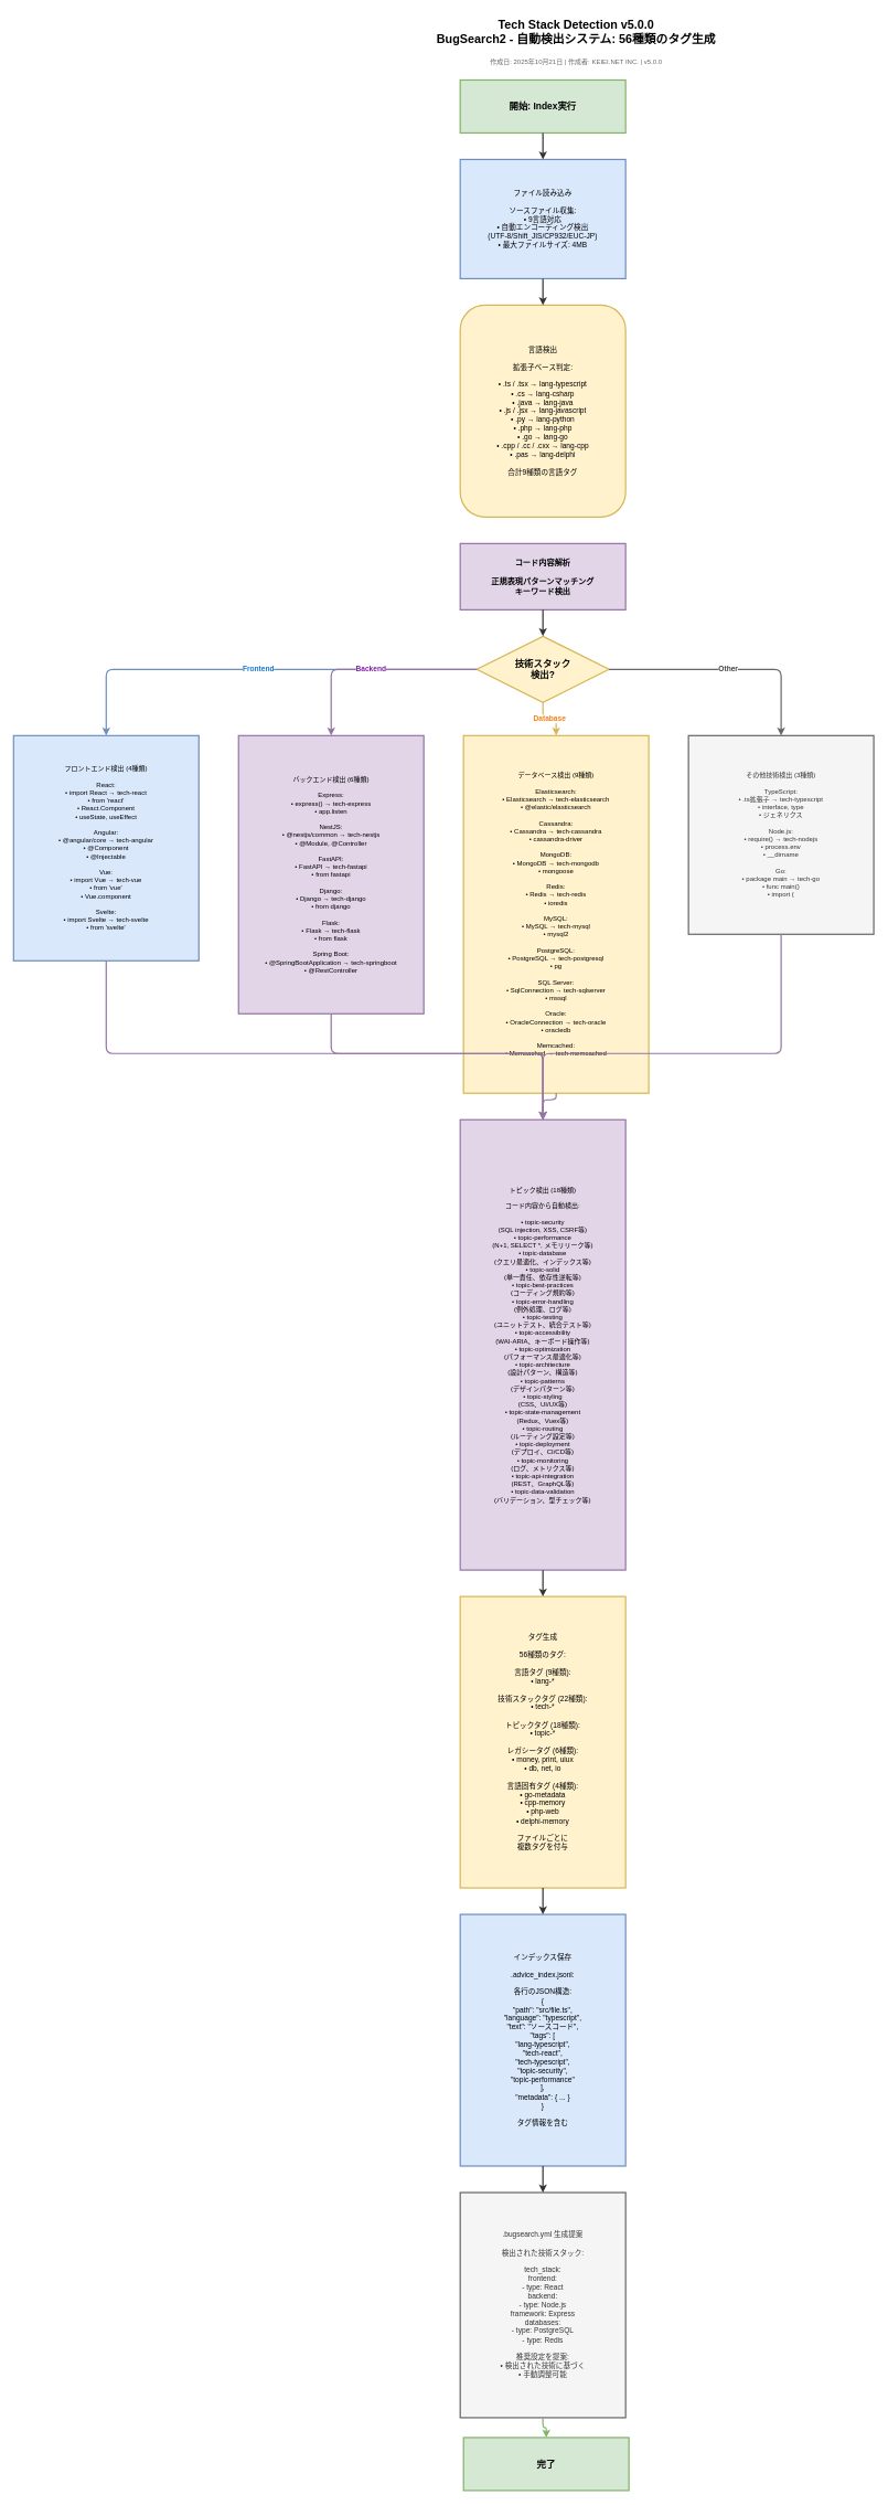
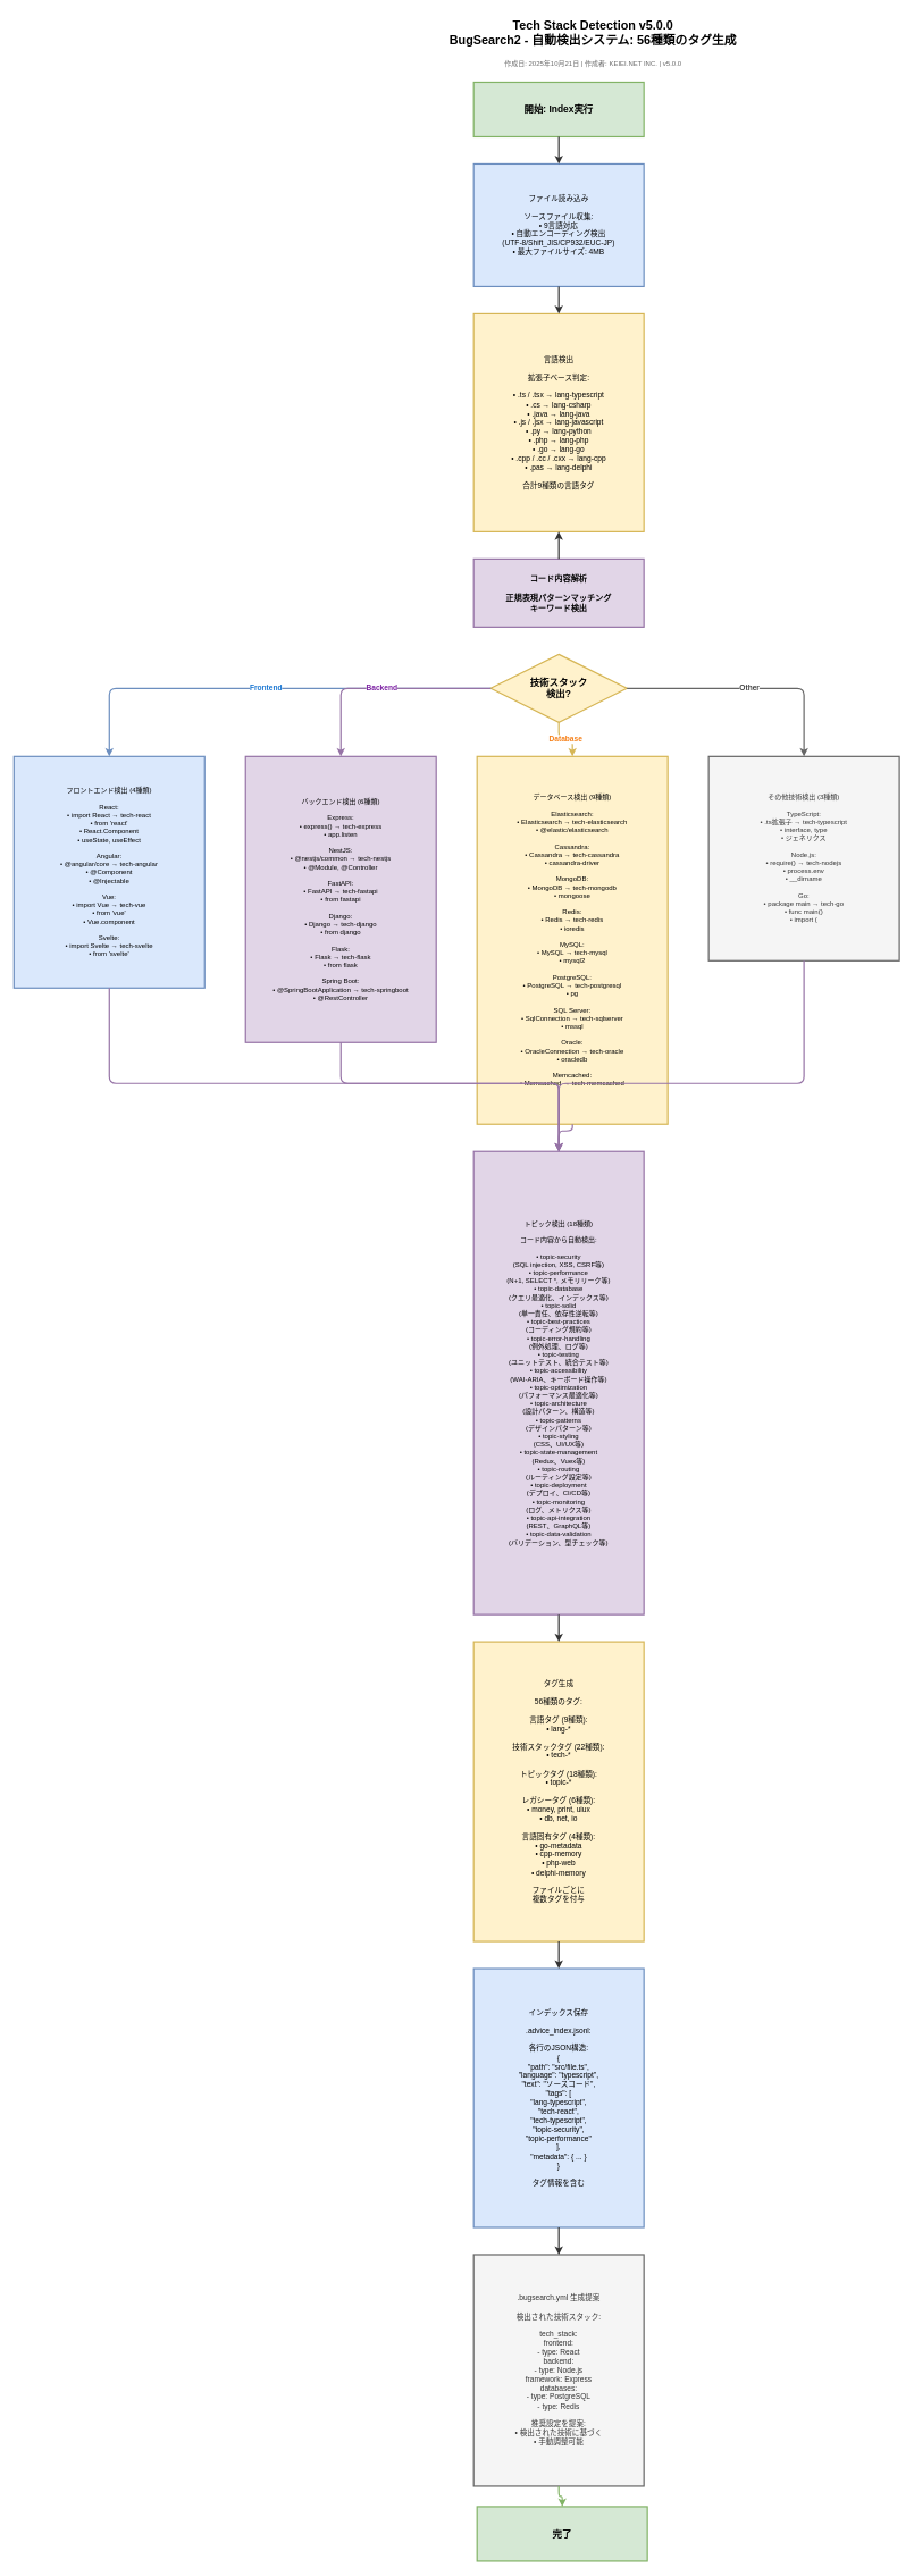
  <mxCell id="0" />
  <mxCell id="1" parent="0" />
  <mxCell id="2" value="Tech Stack Detection v5.0.0&#10;BugSearch2 - 自動検出システム: 56種類のタグ生成" style="text;html=1;fontSize=18;fontStyle=1;fontColor=#000000;align=center" vertex="1" parent="1"><mxGeometry x="520" y="20" width="700" height="60" as="geometry" /></mxCell>
  <mxCell id="3" value="作成日: 2025年10月21日 | 作成者: KEIEI.NET INC. | v5.0.0" style="text;html=1;fontSize=10;fontColor=#666666;align=center" vertex="1" parent="1"><mxGeometry x="520" y="80" width="700" height="20" as="geometry" /></mxCell>
  <mxCell id="4" value="開始: Index実行" style="rounded=0;whiteSpace=wrap;html=1;spacing=10;spacingTop=10;spacingLeft=10;spacingRight=10;spacingBottom=10;fillColor=#d5e8d4;strokeColor=#82b366;fontColor=#000000;strokeWidth=2;fontSize=14;fontStyle=1" vertex="1" parent="1"><mxGeometry x="695" y="120" width="250" height="80" as="geometry" /></mxCell>
  <mxCell id="5" value="ファイル読み込み&#10;&#10;ソースファイル収集:&#10;• 9言語対応&#10;• 自動エンコーディング検出&#10;  (UTF-8/Shift_JIS/CP932/EUC-JP)&#10;• 最大ファイルサイズ: 4MB" style="rounded=0;whiteSpace=wrap;html=1;spacing=10;spacingTop=10;spacingLeft=10;spacingRight=10;spacingBottom=10;fillColor=#dae8fc;strokeColor=#6c8ebf;fontColor=#000000;strokeWidth=2;fontSize=11" vertex="1" parent="1"><mxGeometry x="695" y="240" width="250" height="180" as="geometry" /></mxCell>
- <mxCell id="6" value="言語検出&#10;&#10;拡張子ベース判定:&#10;&#10;• .ts / .tsx → lang-typescript&#10;• .cs → lang-csharp&#10;• .java → lang-java&#10;• .js / .jsx → lang-javascript&#10;• .py → lang-python&#10;• .php → lang-php&#10;• .go → lang-go&#10;• .cpp / .cc / .cxx → lang-cpp&#10;• .pas → lang-delphi&#10;&#10;合計9種類の言語タグ" style="whiteSpace=wrap;html=1;spacing=10;spacingTop=10;spacingLeft=10;spacingRight=10;spacingBottom=10;fillColor=#fff2cc;strokeColor=#d6b656;fontColor=#000000;strokeWidth=2;fontSize=11;rounded=1;" vertex="1" parent="1"><mxGeometry x="695" y="460" width="250" height="320" as="geometry" /></mxCell>
+ <mxCell id="6" value="言語検出&#10;&#10;拡張子ベース判定:&#10;&#10;• .ts / .tsx → lang-typescript&#10;• .cs → lang-csharp&#10;• .java → lang-java&#10;• .js / .jsx → lang-javascript&#10;• .py → lang-python&#10;• .php → lang-php&#10;• .go → lang-go&#10;• .cpp / .cc / .cxx → lang-cpp&#10;• .pas → lang-delphi&#10;&#10;合計9種類の言語タグ" style="rounded=0;whiteSpace=wrap;html=1;spacing=10;spacingTop=10;spacingLeft=10;spacingRight=10;spacingBottom=10;fillColor=#fff2cc;strokeColor=#d6b656;fontColor=#000000;strokeWidth=2;fontSize=11" vertex="1" parent="1"><mxGeometry x="695" y="460" width="250" height="320" as="geometry" /></mxCell>
  <mxCell id="7" value="コード内容解析&#10;&#10;正規表現パターンマッチング&#10;キーワード検出" style="rounded=0;whiteSpace=wrap;html=1;spacing=10;spacingTop=10;spacingLeft=10;spacingRight=10;spacingBottom=10;fillColor=#e1d5e7;strokeColor=#9673a6;fontColor=#000000;strokeWidth=2;fontSize=12;fontStyle=1" vertex="1" parent="1"><mxGeometry x="695" y="820" width="250" height="100" as="geometry" /></mxCell>
  <mxCell id="8" value="技術スタック&#10;検出?" style="rhombus;whiteSpace=wrap;html=1;spacing=10;fillColor=#fff2cc;strokeColor=#d6b656;fontColor=#000000;strokeWidth=2;fontSize=14;fontStyle=1" vertex="1" parent="1"><mxGeometry x="720" y="960" width="200" height="100" as="geometry" /></mxCell>
  <mxCell id="9" value="フロントエンド検出 (4種類)&#10;&#10;React:&#10;• import React → tech-react&#10;• from 'react'&#10;• React.Component&#10;• useState, useEffect&#10;&#10;Angular:&#10;• @angular/core → tech-angular&#10;• @Component&#10;• @Injectable&#10;&#10;Vue:&#10;• import Vue → tech-vue&#10;• from 'vue'&#10;• Vue.component&#10;&#10;Svelte:&#10;• import Svelte → tech-svelte&#10;• from 'svelte'" style="rounded=0;whiteSpace=wrap;html=1;spacing=10;spacingTop=10;spacingLeft=10;spacingRight=10;spacingBottom=10;fillColor=#dae8fc;strokeColor=#6c8ebf;fontColor=#000000;strokeWidth=2;fontSize=10" vertex="1" parent="1"><mxGeometry x="20" y="1110" width="280" height="340" as="geometry" /></mxCell>
  <mxCell id="10" value="バックエンド検出 (6種類)&#10;&#10;Express:&#10;• express() → tech-express&#10;• app.listen&#10;&#10;NestJS:&#10;• @nestjs/common → tech-nestjs&#10;• @Module, @Controller&#10;&#10;FastAPI:&#10;• FastAPI → tech-fastapi&#10;• from fastapi&#10;&#10;Django:&#10;• Django → tech-django&#10;• from django&#10;&#10;Flask:&#10;• Flask → tech-flask&#10;• from flask&#10;&#10;Spring Boot:&#10;• @SpringBootApplication → tech-springboot&#10;• @RestController" style="rounded=0;whiteSpace=wrap;html=1;spacing=10;spacingTop=10;spacingLeft=10;spacingRight=10;spacingBottom=10;fillColor=#e1d5e7;strokeColor=#9673a6;fontColor=#000000;strokeWidth=2;fontSize=10" vertex="1" parent="1"><mxGeometry x="360" y="1110" width="280" height="420" as="geometry" /></mxCell>
  <mxCell id="11" value="データベース検出 (9種類)&#10;&#10;Elasticsearch:&#10;• Elasticsearch → tech-elasticsearch&#10;• @elastic/elasticsearch&#10;&#10;Cassandra:&#10;• Cassandra → tech-cassandra&#10;• cassandra-driver&#10;&#10;MongoDB:&#10;• MongoDB → tech-mongodb&#10;• mongoose&#10;&#10;Redis:&#10;• Redis → tech-redis&#10;• ioredis&#10;&#10;MySQL:&#10;• MySQL → tech-mysql&#10;• mysql2&#10;&#10;PostgreSQL:&#10;• PostgreSQL → tech-postgresql&#10;• pg&#10;&#10;SQL Server:&#10;• SqlConnection → tech-sqlserver&#10;• mssql&#10;&#10;Oracle:&#10;• OracleConnection → tech-oracle&#10;• oracledb&#10;&#10;Memcached:&#10;• Memcached → tech-memcached" style="rounded=0;whiteSpace=wrap;html=1;spacing=10;spacingTop=10;spacingLeft=10;spacingRight=10;spacingBottom=10;fillColor=#fff2cc;strokeColor=#d6b656;fontColor=#000000;strokeWidth=2;fontSize=10" vertex="1" parent="1"><mxGeometry x="700" y="1110" width="280" height="540" as="geometry" /></mxCell>
  <mxCell id="12" value="その他技術検出 (3種類)&#10;&#10;TypeScript:&#10;• .ts拡張子 → tech-typescript&#10;• interface, type&#10;• &lt;T&gt; ジェネリクス&#10;&#10;Node.js:&#10;• require() → tech-nodejs&#10;• process.env&#10;• __dirname&#10;&#10;Go:&#10;• package main → tech-go&#10;• func main()&#10;• import (" style="rounded=0;whiteSpace=wrap;html=1;spacing=10;spacingTop=10;spacingLeft=10;spacingRight=10;spacingBottom=10;fillColor=#f5f5f5;strokeColor=#666666;fontColor=#333333;strokeWidth=2;fontSize=10" vertex="1" parent="1"><mxGeometry x="1040" y="1110" width="280" height="300" as="geometry" /></mxCell>
  <mxCell id="13" value="トピック検出 (18種類)&#10;&#10;コード内容から自動検出:&#10;&#10;• topic-security&#10;  (SQL injection, XSS, CSRF等)&#10;• topic-performance&#10;  (N+1, SELECT *, メモリリーク等)&#10;• topic-database&#10;  (クエリ最適化、インデックス等)&#10;• topic-solid&#10;  (単一責任、依存性逆転等)&#10;• topic-best-practices&#10;  (コーディング規約等)&#10;• topic-error-handling&#10;  (例外処理、ログ等)&#10;• topic-testing&#10;  (ユニットテスト、統合テスト等)&#10;• topic-accessibility&#10;  (WAI-ARIA、キーボード操作等)&#10;• topic-optimization&#10;  (パフォーマンス最適化等)&#10;• topic-architecture&#10;  (設計パターン、構造等)&#10;• topic-patterns&#10;  (デザインパターン等)&#10;• topic-styling&#10;  (CSS、UI/UX等)&#10;• topic-state-management&#10;  (Redux、Vuex等)&#10;• topic-routing&#10;  (ルーティング設定等)&#10;• topic-deployment&#10;  (デプロイ、CI/CD等)&#10;• topic-monitoring&#10;  (ログ、メトリクス等)&#10;• topic-api-integration&#10;  (REST、GraphQL等)&#10;• topic-data-validation&#10;  (バリデーション、型チェック等)" style="rounded=0;whiteSpace=wrap;html=1;spacing=10;spacingTop=10;spacingLeft=10;spacingRight=10;spacingBottom=10;fillColor=#e1d5e7;strokeColor=#9673a6;fontColor=#000000;strokeWidth=2;fontSize=10" vertex="1" parent="1"><mxGeometry x="695" y="1690" width="250" height="680" as="geometry" /></mxCell>
  <mxCell id="14" value="タグ生成&#10;&#10;56種類のタグ:&#10;&#10;言語タグ (9種類):&#10;• lang-*&#10;&#10;技術スタックタグ (22種類):&#10;• tech-*&#10;&#10;トピックタグ (18種類):&#10;• topic-*&#10;&#10;レガシータグ (6種類):&#10;• money, print, uiux&#10;• db, net, io&#10;&#10;言語固有タグ (4種類):&#10;• go-metadata&#10;• cpp-memory&#10;• php-web&#10;• delphi-memory&#10;&#10;ファイルごとに&#10;複数タグを付与" style="rounded=0;whiteSpace=wrap;html=1;spacing=10;spacingTop=10;spacingLeft=10;spacingRight=10;spacingBottom=10;fillColor=#fff2cc;strokeColor=#d6b656;fontColor=#000000;strokeWidth=2;fontSize=11" vertex="1" parent="1"><mxGeometry x="695" y="2410" width="250" height="440" as="geometry" /></mxCell>
  <mxCell id="15" value="インデックス保存&#10;&#10;.advice_index.jsonl:&#10;&#10;各行のJSON構造:&#10;{&#10;  &quot;path&quot;: &quot;src/file.ts&quot;,&#10;  &quot;language&quot;: &quot;typescript&quot;,&#10;  &quot;text&quot;: &quot;ソースコード&quot;,&#10;  &quot;tags&quot;: [&#10;    &quot;lang-typescript&quot;,&#10;    &quot;tech-react&quot;,&#10;    &quot;tech-typescript&quot;,&#10;    &quot;topic-security&quot;,&#10;    &quot;topic-performance&quot;&#10;  ],&#10;  &quot;metadata&quot;: { ... }&#10;}&#10;&#10;タグ情報を含む" style="rounded=0;whiteSpace=wrap;html=1;spacing=10;spacingTop=10;spacingLeft=10;spacingRight=10;spacingBottom=10;fillColor=#dae8fc;strokeColor=#6c8ebf;fontColor=#000000;strokeWidth=2;fontSize=11" vertex="1" parent="1"><mxGeometry x="695" y="2890" width="250" height="380" as="geometry" /></mxCell>
  <mxCell id="16" value=".bugsearch.yml 生成提案&#10;&#10;検出された技術スタック:&#10;&#10;tech_stack:&#10;  frontend:&#10;    - type: React&#10;  backend:&#10;    - type: Node.js&#10;      framework: Express&#10;  databases:&#10;    - type: PostgreSQL&#10;    - type: Redis&#10;&#10;推奨設定を提案:&#10;• 検出された技術に基づく&#10;• 手動調整可能" style="rounded=0;whiteSpace=wrap;html=1;spacing=10;spacingTop=10;spacingLeft=10;spacingRight=10;spacingBottom=10;fillColor=#f5f5f5;strokeColor=#666666;fontColor=#333333;strokeWidth=2;fontSize=11" vertex="1" parent="1"><mxGeometry x="695" y="3310" width="250" height="340" as="geometry" /></mxCell>
  <mxCell id="17" value="完了" style="rounded=0;whiteSpace=wrap;html=1;spacing=10;spacingTop=10;spacingLeft=10;spacingRight=10;spacingBottom=10;fillColor=#d5e8d4;strokeColor=#82b366;fontColor=#000000;strokeWidth=2;fontSize=14;fontStyle=1" vertex="1" parent="1"><mxGeometry x="700" y="3680" width="250" height="80" as="geometry" /></mxCell>
  <mxCell id="18" value="" style="endArrow=classic;html=1;strokeColor=#333333;strokeWidth=2;edgeStyle=orthogonalEdgeStyle" edge="1" parent="1" source="4" target="5"><mxGeometry relative="1" as="geometry" /></mxCell>
  <mxCell id="19" value="" style="endArrow=classic;html=1;strokeColor=#333333;strokeWidth=2;edgeStyle=orthogonalEdgeStyle" edge="1" parent="1" source="5" target="6"><mxGeometry relative="1" as="geometry" /></mxCell>
- <mxCell id="20" value="" style="endArrow=classic;html=1;strokeColor=#333333;strokeWidth=2;edgeStyle=orthogonalEdgeStyle" edge="1" parent="1" source="7" target="8"><mxGeometry relative="1" as="geometry" /></mxCell>
+ <mxCell id="20" value="" style="endArrow=classic;html=1;strokeColor=#333333;strokeWidth=2;edgeStyle=orthogonalEdgeStyle;" edge="1" parent="1" source="7" target="6"><mxGeometry relative="1" as="geometry" /></mxCell>
  <mxCell id="21" value="Frontend" style="endArrow=classic;html=1;strokeColor=#6c8ebf;strokeWidth=2;fontColor=#1976d2;fontSize=11;fontStyle=1;labelBackgroundColor=#FFFFFF;labelBorderColor=none;edgeStyle=orthogonalEdgeStyle" edge="1" parent="1" source="8" target="9"><mxGeometry relative="1" as="geometry"><Array as="points"><mxPoint x="160" y="1010" /></Array></mxGeometry></mxCell>
  <mxCell id="22" value="Backend" style="endArrow=classic;html=1;strokeColor=#9673a6;strokeWidth=2;fontColor=#7b1fa2;fontSize=11;fontStyle=1;labelBackgroundColor=#FFFFFF;labelBorderColor=none;edgeStyle=orthogonalEdgeStyle" edge="1" parent="1" source="8" target="10"><mxGeometry relative="1" as="geometry"><Array as="points"><mxPoint x="500" y="1010" /></Array></mxGeometry></mxCell>
  <mxCell id="23" value="Database" style="endArrow=classic;html=1;strokeColor=#d6b656;strokeWidth=2;fontColor=#f57f17;fontSize=11;fontStyle=1;labelBackgroundColor=#FFFFFF;labelBorderColor=none;edgeStyle=orthogonalEdgeStyle" edge="1" parent="1" source="8" target="11"><mxGeometry relative="1" as="geometry" /></mxCell>
  <mxCell id="24" value="Other" style="endArrow=classic;html=1;strokeColor=#666666;strokeWidth=2;fontColor=#424242;fontSize=11;fontStyle=1;labelBackgroundColor=#FFFFFF;labelBorderColor=none;edgeStyle=orthogonalEdgeStyle" edge="1" parent="1" source="8" target="12"><mxGeometry relative="1" as="geometry"><Array as="points"><mxPoint x="1180" y="1010" /></Array></mxGeometry></mxCell>
  <mxCell id="25" value="" style="endArrow=classic;html=1;strokeColor=#9673a6;strokeWidth=2;edgeStyle=orthogonalEdgeStyle" edge="1" parent="1" source="9" target="13"><mxGeometry relative="1" as="geometry"><Array as="points"><mxPoint x="160" y="1590" /><mxPoint x="820" y="1590" /></Array></mxGeometry></mxCell>
  <mxCell id="26" value="" style="endArrow=classic;html=1;strokeColor=#9673a6;strokeWidth=2;edgeStyle=orthogonalEdgeStyle" edge="1" parent="1" source="10" target="13"><mxGeometry relative="1" as="geometry"><Array as="points"><mxPoint x="500" y="1590" /><mxPoint x="820" y="1590" /></Array></mxGeometry></mxCell>
  <mxCell id="27" value="" style="endArrow=classic;html=1;strokeColor=#9673a6;strokeWidth=2;edgeStyle=orthogonalEdgeStyle" edge="1" parent="1" source="11" target="13"><mxGeometry relative="1" as="geometry"><Array as="points"><mxPoint x="840" y="1660" /></Array></mxGeometry></mxCell>
  <mxCell id="28" value="" style="endArrow=classic;html=1;strokeColor=#9673a6;strokeWidth=2;edgeStyle=orthogonalEdgeStyle" edge="1" parent="1" source="12" target="13"><mxGeometry relative="1" as="geometry"><Array as="points"><mxPoint x="1180" y="1590" /><mxPoint x="820" y="1590" /></Array></mxGeometry></mxCell>
  <mxCell id="29" value="" style="endArrow=classic;html=1;strokeColor=#333333;strokeWidth=2;edgeStyle=orthogonalEdgeStyle" edge="1" parent="1" source="13" target="14"><mxGeometry relative="1" as="geometry" /></mxCell>
  <mxCell id="30" value="" style="endArrow=classic;html=1;strokeColor=#333333;strokeWidth=2;edgeStyle=orthogonalEdgeStyle" edge="1" parent="1" source="14" target="15"><mxGeometry relative="1" as="geometry" /></mxCell>
  <mxCell id="31" value="" style="endArrow=classic;html=1;strokeColor=#333333;strokeWidth=2;edgeStyle=orthogonalEdgeStyle" edge="1" parent="1" source="15" target="16"><mxGeometry relative="1" as="geometry" /></mxCell>
  <mxCell id="32" value="" style="endArrow=classic;html=1;strokeColor=#82b366;strokeWidth=2;edgeStyle=orthogonalEdgeStyle" edge="1" parent="1" source="16" target="17"><mxGeometry relative="1" as="geometry" /></mxCell>
